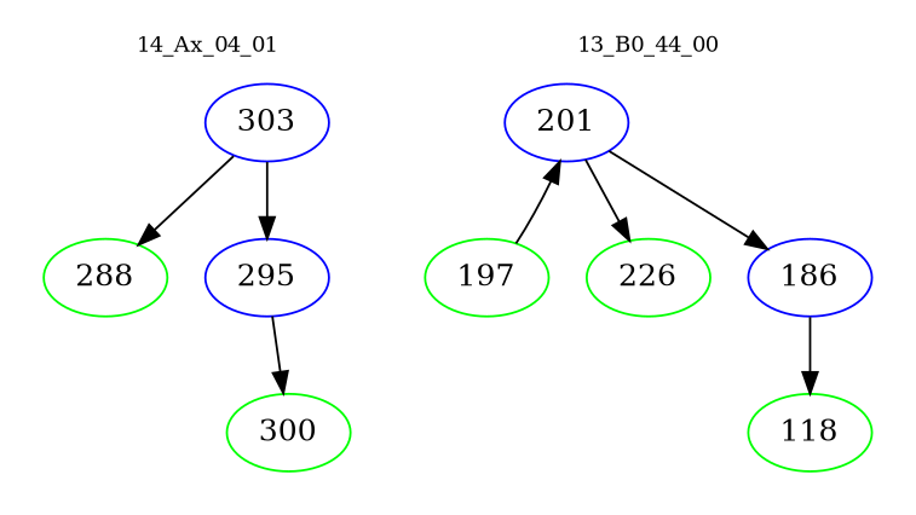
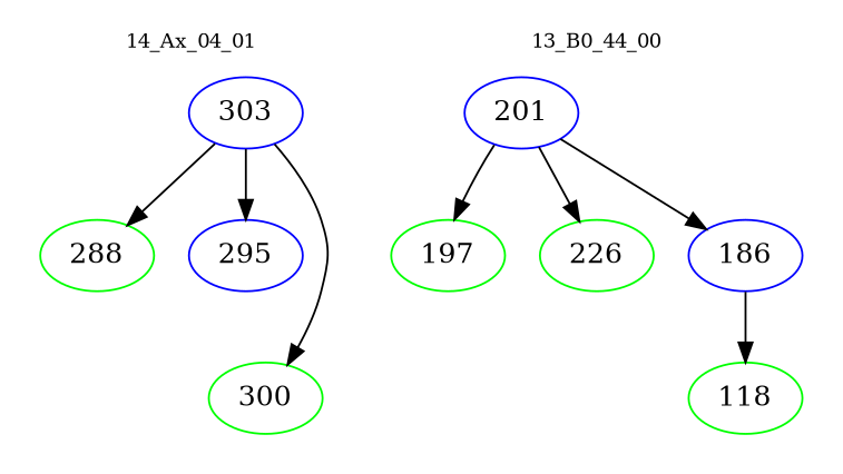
  digraph {
    node [color=green]
    edge [color=black]
    n1 [color=blue label=303]
    n2 [label=288]
    n3 [color=blue label=295]
    n4 [label=300]
    n5 [color=blue label=201]
    n6 [label=197]
    n7 [label=226]
    n8 [color=blue label=186]
    n9 [label=118]
    subgraph cluster_1 {
      color=white
      fontsize=10
      label="14_Ax_04_01"
      n1
      n2
      n3
      n4
    }
    subgraph cluster_2 {
      color=white
      fontsize=10
      label="13_B0_44_00"
      n5
      n6
      n7
      n8
      n9
    }
    n1 -> n2
    n1 -> n3
-   n3 -> n4
-   n6 -> n5
+   n1 -> n4
+   n5 -> n6
    n5 -> n7
    n5 -> n8
    n8 -> n9
  }
